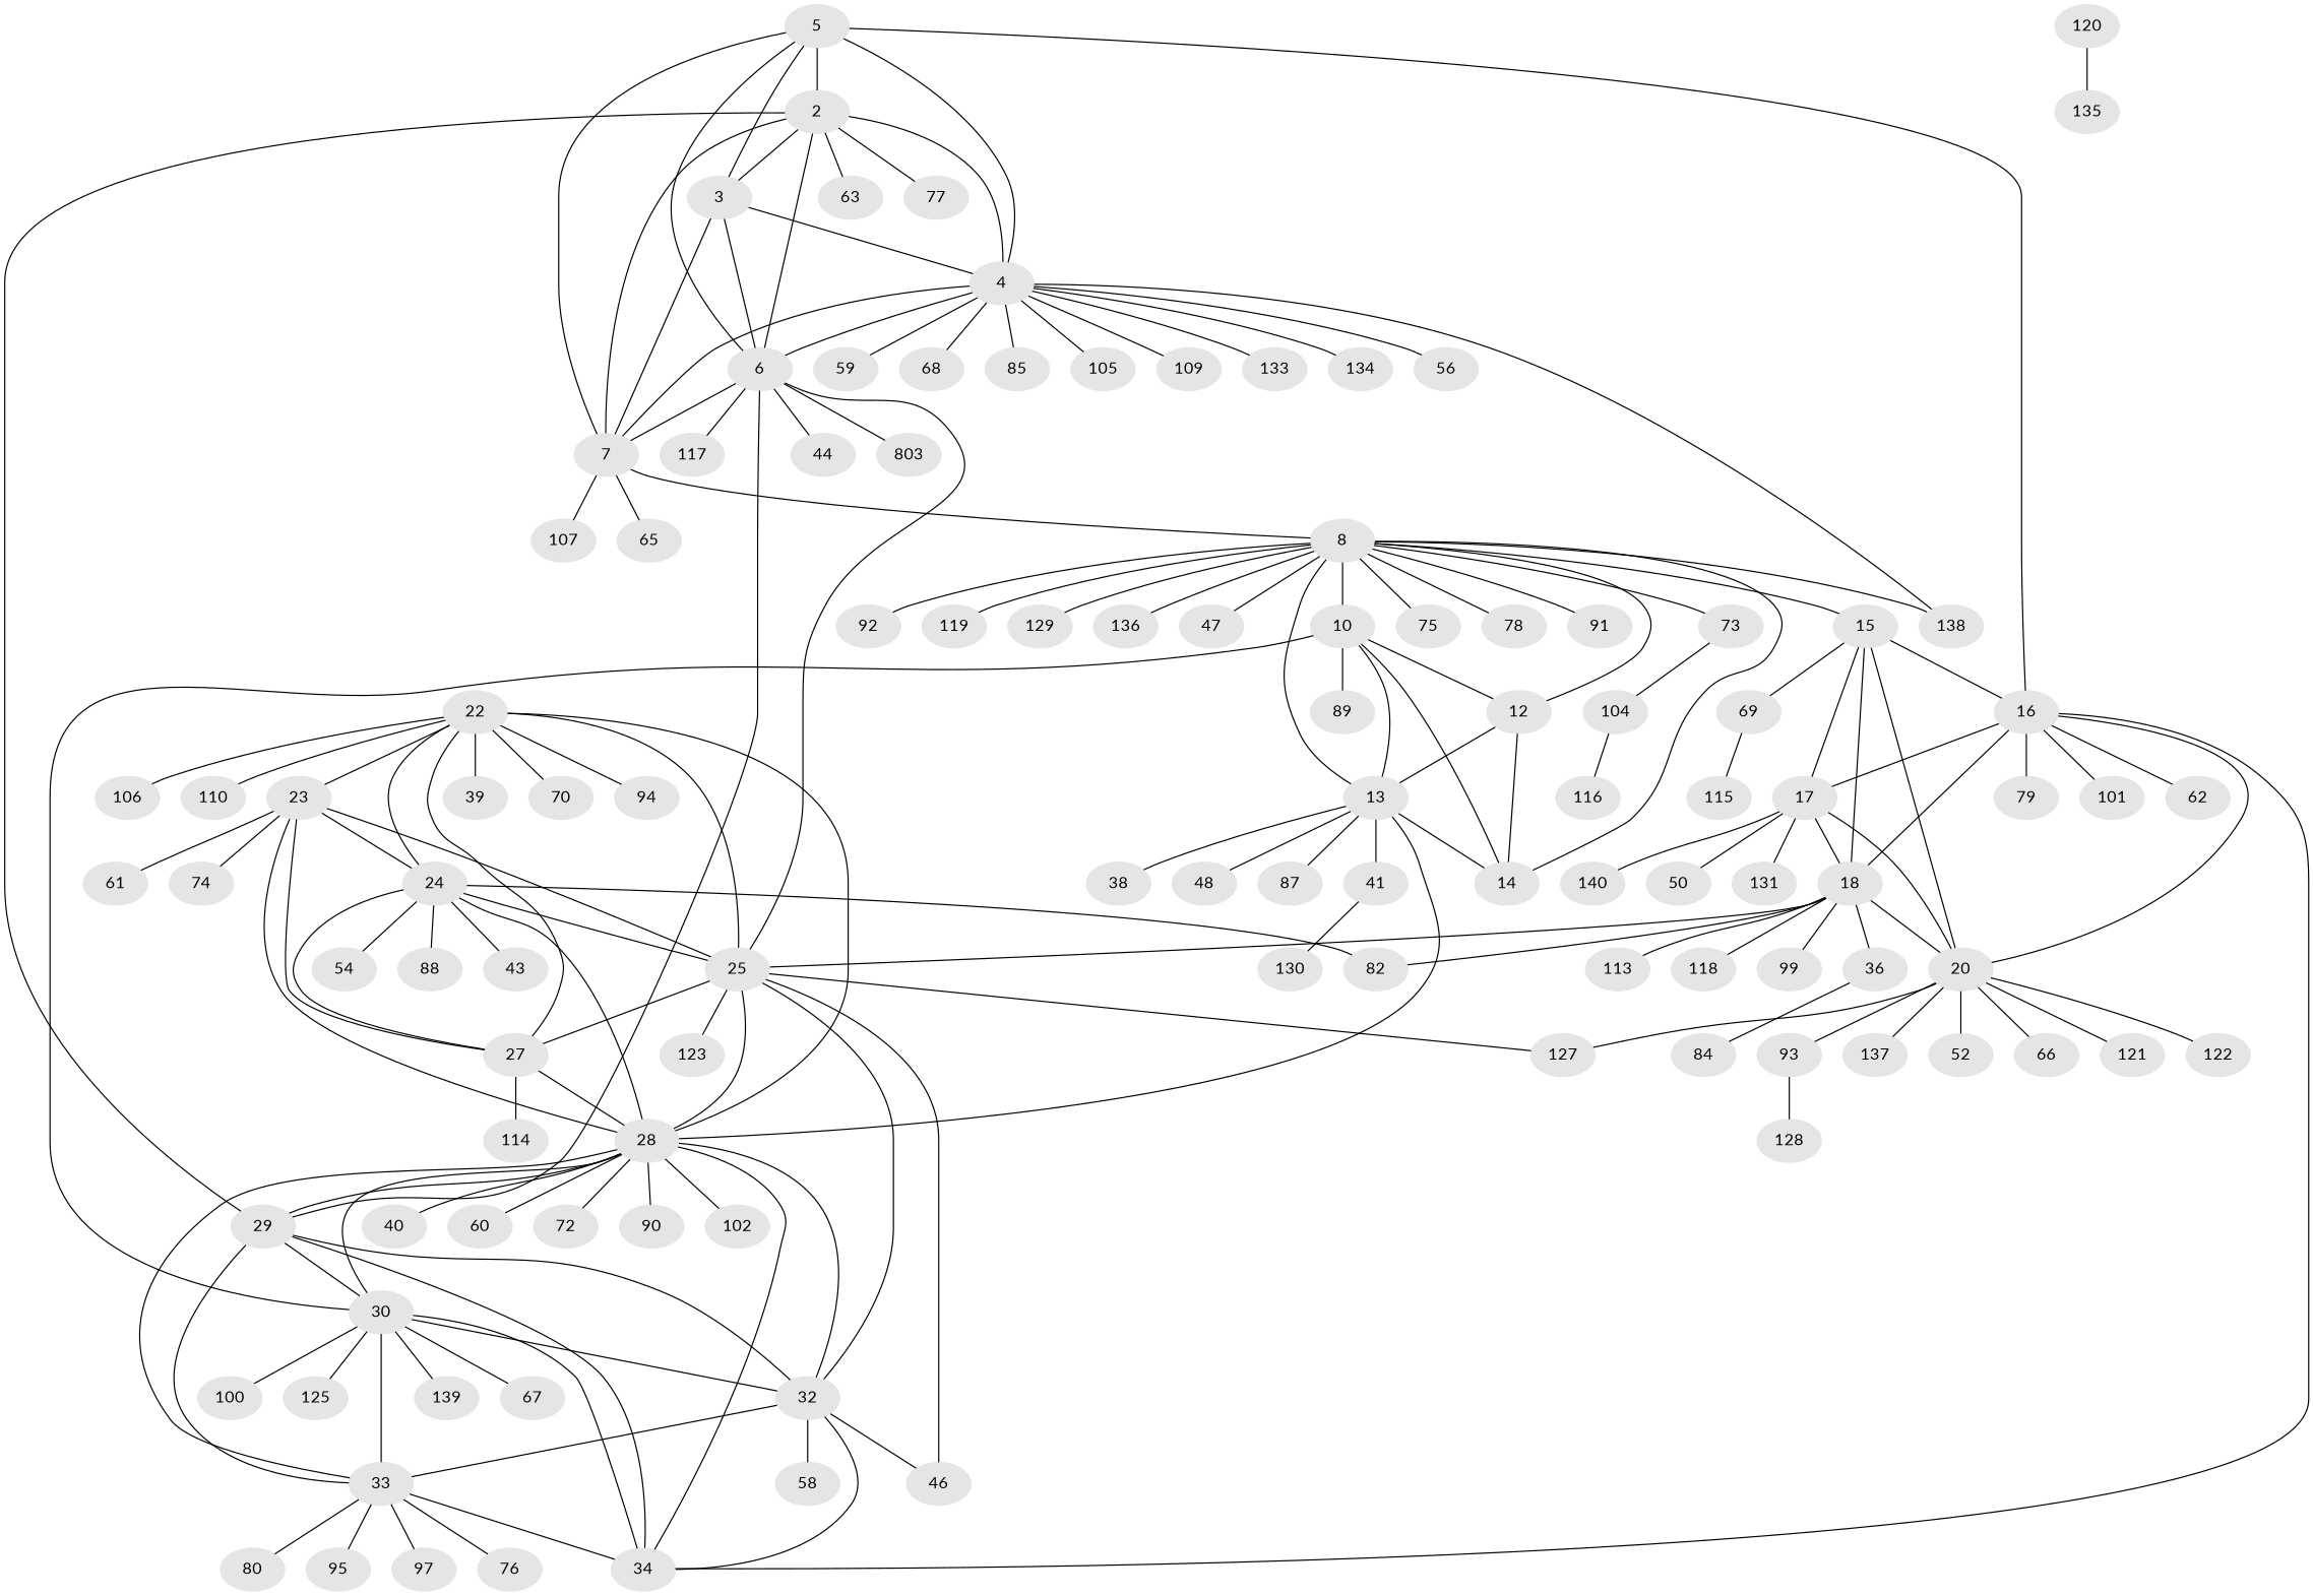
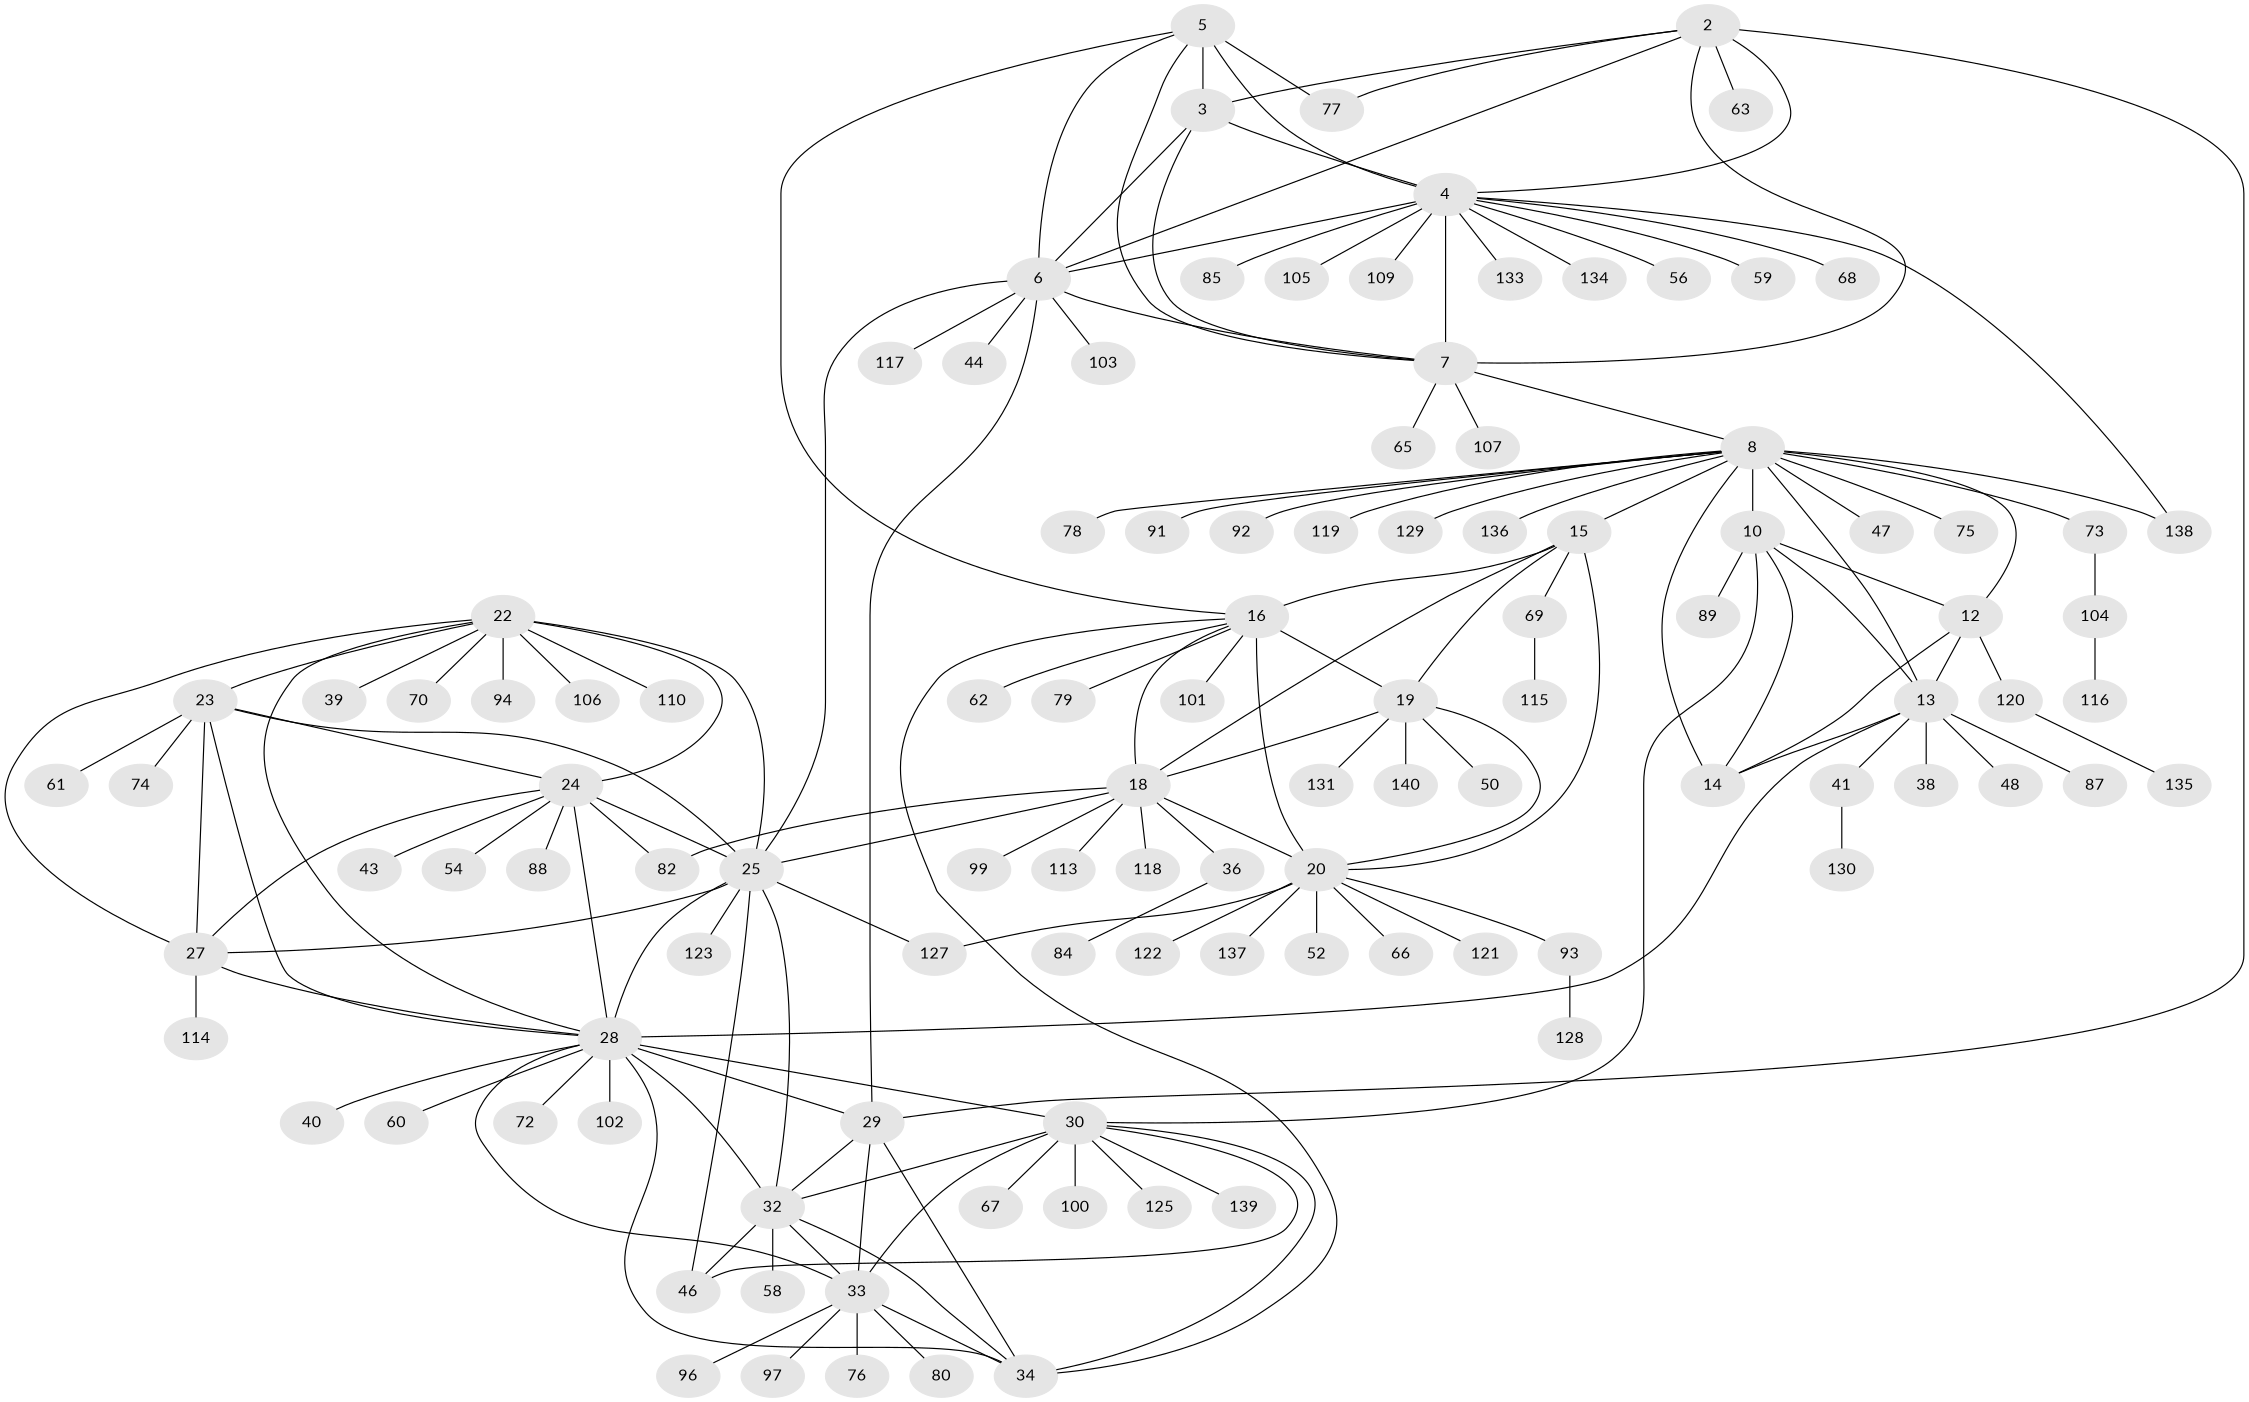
  graph {
    fontname=Lato
    node [color=gray90 fontname=Lato style=filled]
    edge [fontname=Lato]
    n1 [label=5 super="+86"]
    2
    3
    4 [super="+5"]
    6 [super="+37"]
    7 [super="+71"]
    16 [super="+19"]
    29
    63
    77
    56
    59
    68 [super="+96"]
    85
    105
    109
    133
    134
    138
    25 [super="+26"]
    44 [super="+124"]
-   103 [label=803]
+   103
    117
    8 [super="+9"]
    65
    107
-   17
+   17 [label=19]
    18 [super="+108"]
    20 [super="+21"]
    34 [super="+83"]
    62
    79
    101
    30 [super="+31"]
    32 [super="+51"]
    33
    28 [super="+35"]
    127
    27 [super="+126"]
    46
    123
    10 [super="+11"]
    12 [super="+112"]
    13 [super="+132"]
    14 [super="+81"]
    15 [super="+111"]
    47
    73
    75
    78
    91
    92
    119
    129
    136
    89
    120 [super="+141"]
    38
    41
    48
    87
    69
    104
    67
    100
    125
    139
    135
    40 [super="+97"]
    60
    72
-   90
    102
    130
    50
    131
    140
    36 [super="+45"]
    82
    99
    113
    118
    52
    66
    93 [super="+98"]
    121
    122
    137
    115
    84
    128
    22 [super="+55"]
    23 [super="+42"]
    24 [super="+53"]
    39
    70
    94
    106
    110
    61
    74
    43
    54
    88
    114
    58
    n107 [label=97]
    76
    80
-   95
+   95 [label=96]
    116
-   n1 -- 2
+   n1 -- 77
    n1 -- 3
    n1 -- 4 [weight=2]
    n1 -- 6
    n1 -- 7
    n1 -- 16
    2 -- 3
    2 -- 4 [weight=2]
    2 -- 6
    2 -- 7
    2 -- 29
    2 -- 63
    2 -- 77
    3 -- 4 [weight=2]
    3 -- 6
    3 -- 7
    4 -- 6 [weight=2]
    4 -- 7 [weight=2]
    4 -- 56
    4 -- 59
    4 -- 68
    4 -- 85
    4 -- 105
    4 -- 109
    4 -- 133
    4 -- 134
    4 -- 138
    6 -- 7
    6 -- 29
    6 -- 25
    6 -- 44
    6 -- 103
    6 -- 117
    7 -- 8
    7 -- 65
    7 -- 107
    16 -- 17 [weight=2]
    16 -- 18 [weight=2]
    16 -- 20 [weight=4]
    16 -- 34
    16 -- 62
    16 -- 79
    16 -- 101
    29 -- 34
-   29 -- 30 [weight=2]
+   46 -- 30 [weight=2]
    29 -- 32
    29 -- 33
    25 -- 32
    25 -- 28 [weight=2]
    25 -- 127
    25 -- 27 [weight=2]
    25 -- 46
    25 -- 123
    8 -- 138
    8 -- 10 [weight=4]
    8 -- 12 [weight=2]
    8 -- 13 [weight=2]
    8 -- 14 [weight=2]
    8 -- 15
    8 -- 47
    8 -- 73
    8 -- 75
    8 -- 78
    8 -- 91
    8 -- 92
    8 -- 119
    8 -- 129
    8 -- 136
    17 -- 18
    17 -- 20 [weight=2]
    17 -- 50
    17 -- 131
    17 -- 140
    18 -- 25
    18 -- 20 [weight=2]
    18 -- 36
    18 -- 82
    18 -- 99
    18 -- 113
    18 -- 118
    20 -- 127
    20 -- 52
    20 -- 66
    20 -- 93
    20 -- 121
    20 -- 122
    20 -- 137
    30 -- 34 [weight=2]
    30 -- 32 [weight=2]
    30 -- 33 [weight=2]
    30 -- 67
    30 -- 100
    30 -- 125
    30 -- 139
    32 -- 34
    32 -- 33
    32 -- 46
    32 -- 58
    33 -- 34
    33 -- n107
    33 -- 76
    33 -- 80
    33 -- 95
    28 -- 29
    28 -- 34
    28 -- 30 [weight=2]
    28 -- 32
    28 -- 33
    28 -- 40
    28 -- 60
    28 -- 72
-   28 -- 90
    28 -- 102
    27 -- 28
    27 -- 114
    10 -- 30
    10 -- 12 [weight=2]
    10 -- 13 [weight=2]
    10 -- 14 [weight=2]
    10 -- 89
    12 -- 13
    12 -- 14
+   12 -- 120
    13 -- 28
    13 -- 14
    13 -- 38
    13 -- 41
    13 -- 48
    13 -- 87
    15 -- 16 [weight=2]
    15 -- 17
    15 -- 18
    15 -- 20 [weight=2]
    15 -- 69
    73 -- 104
    120 -- 135
    41 -- 130
    69 -- 115
    104 -- 116
    36 -- 84
    93 -- 128
    22 -- 25 [weight=2]
    22 -- 28
    22 -- 27
    22 -- 23
    22 -- 24
    22 -- 39
    22 -- 70
    22 -- 94
    22 -- 106
    22 -- 110
    23 -- 25 [weight=2]
    23 -- 28
    23 -- 27
    23 -- 24
    23 -- 61
    23 -- 74
    24 -- 25 [weight=2]
    24 -- 28
    24 -- 27
    24 -- 82
    24 -- 43
    24 -- 54
    24 -- 88
  }
